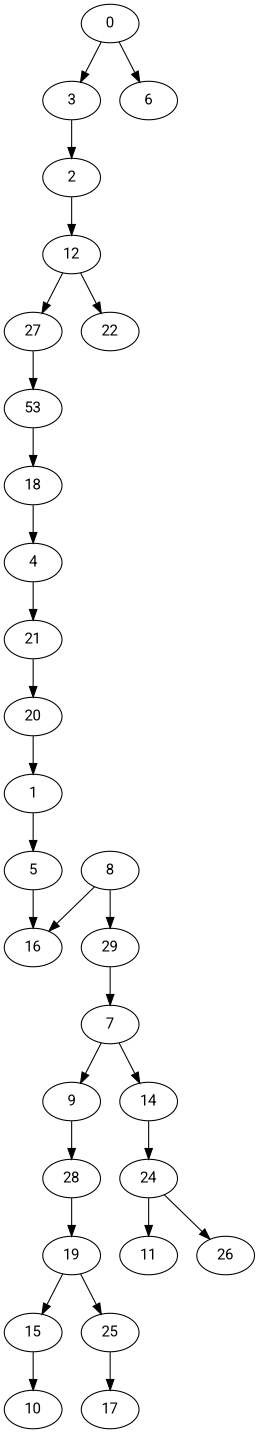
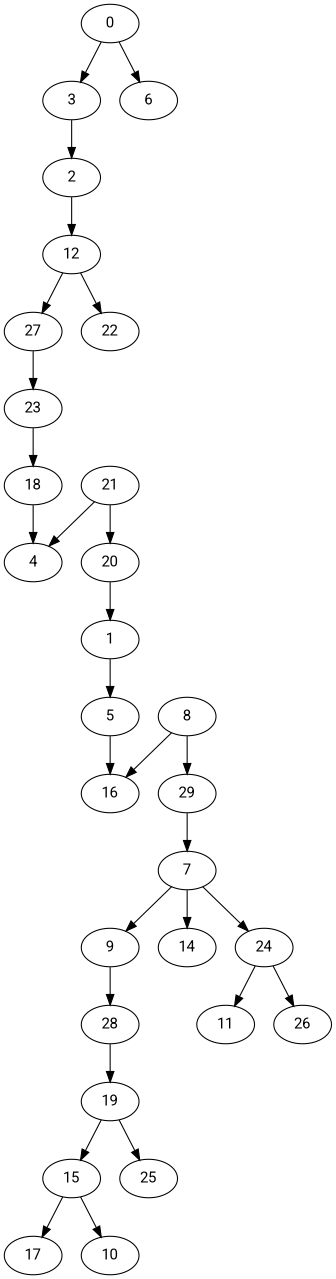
  digraph {
    fontname=Roboto
    node [fontname=Roboto]
    edge [fontname=Roboto]
    n1 [label=0]
    n2 [label=3]
    n3 [label=6]
    n4 [label=2]
    n5 [label=12]
    n6 [label=27]
    n7 [label=22]
-   n8 [label=53]
+   n8 [label=23]
    n9 [label=18]
    n10 [label=4]
    n11 [label=21]
    n12 [label=20]
    n13 [label=1]
    n14 [label=5]
    n15 [label=16]
    n16 [label=8]
    n17 [label=29]
    n18 [label=7]
    n19 [label=9]
    n20 [label=14]
    n21 [label=28]
    n22 [label=24]
    n23 [label=19]
    n24 [label=15]
    n25 [label=25]
    n26 [label=17]
    n27 [label=10]
    n28 [label=11]
    n29 [label=26]
    n1 -> n2
    n1 -> n3
    n2 -> n4
    n4 -> n5
    n5 -> n6
    n5 -> n7
    n6 -> n8
    n8 -> n9
    n9 -> n10
-   n10 -> n11
+   n11 -> n10
    n11 -> n12
    n12 -> n13
    n13 -> n14
    n14 -> n15
    n16 -> n15
    n16 -> n17
    n17 -> n18
    n18 -> n19
    n18 -> n20
    n19 -> n21
-   n20 -> n22
+   n18 -> n22
    n21 -> n23
    n22 -> n28
    n22 -> n29
    n23 -> n24
    n23 -> n25
-   n25 -> n26
+   n24 -> n26
    n24 -> n27
  }
